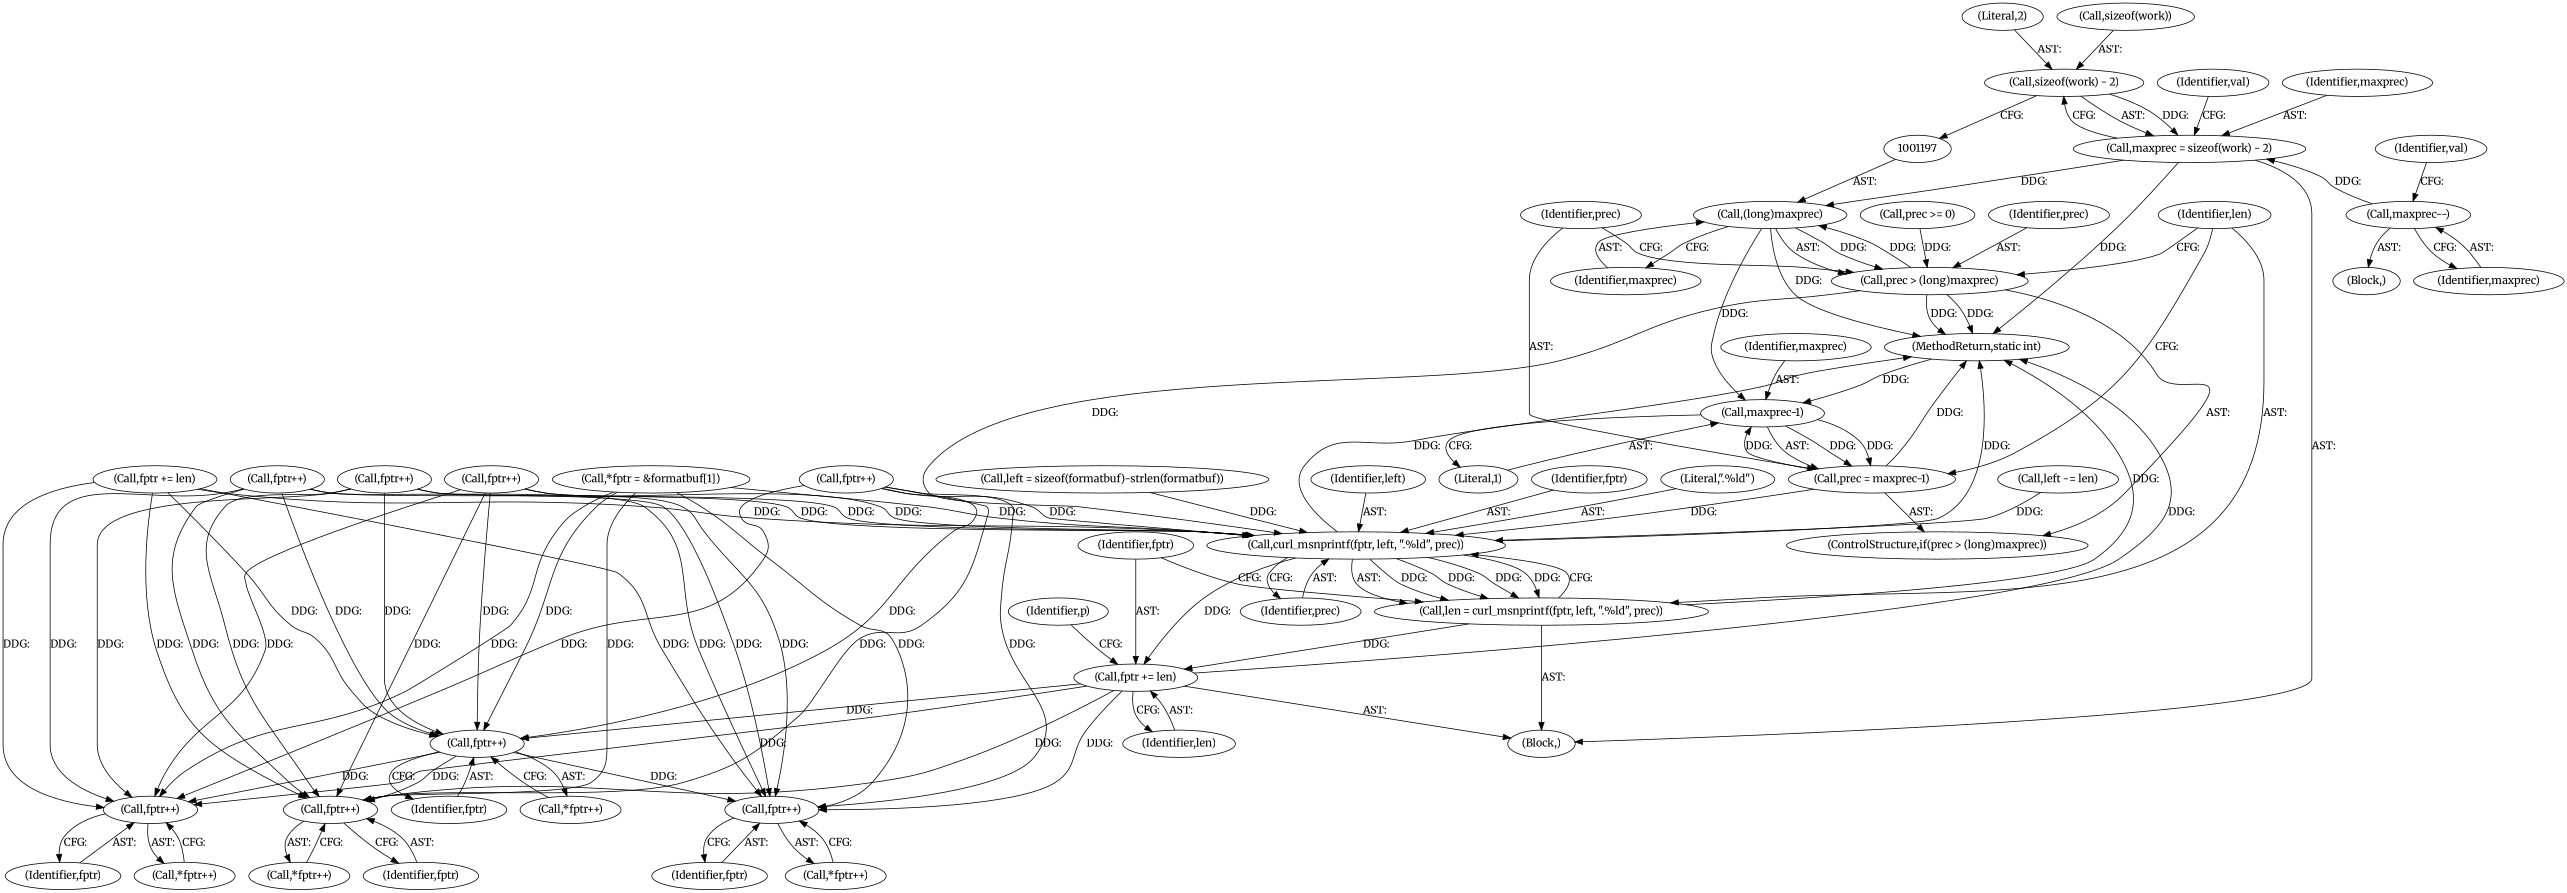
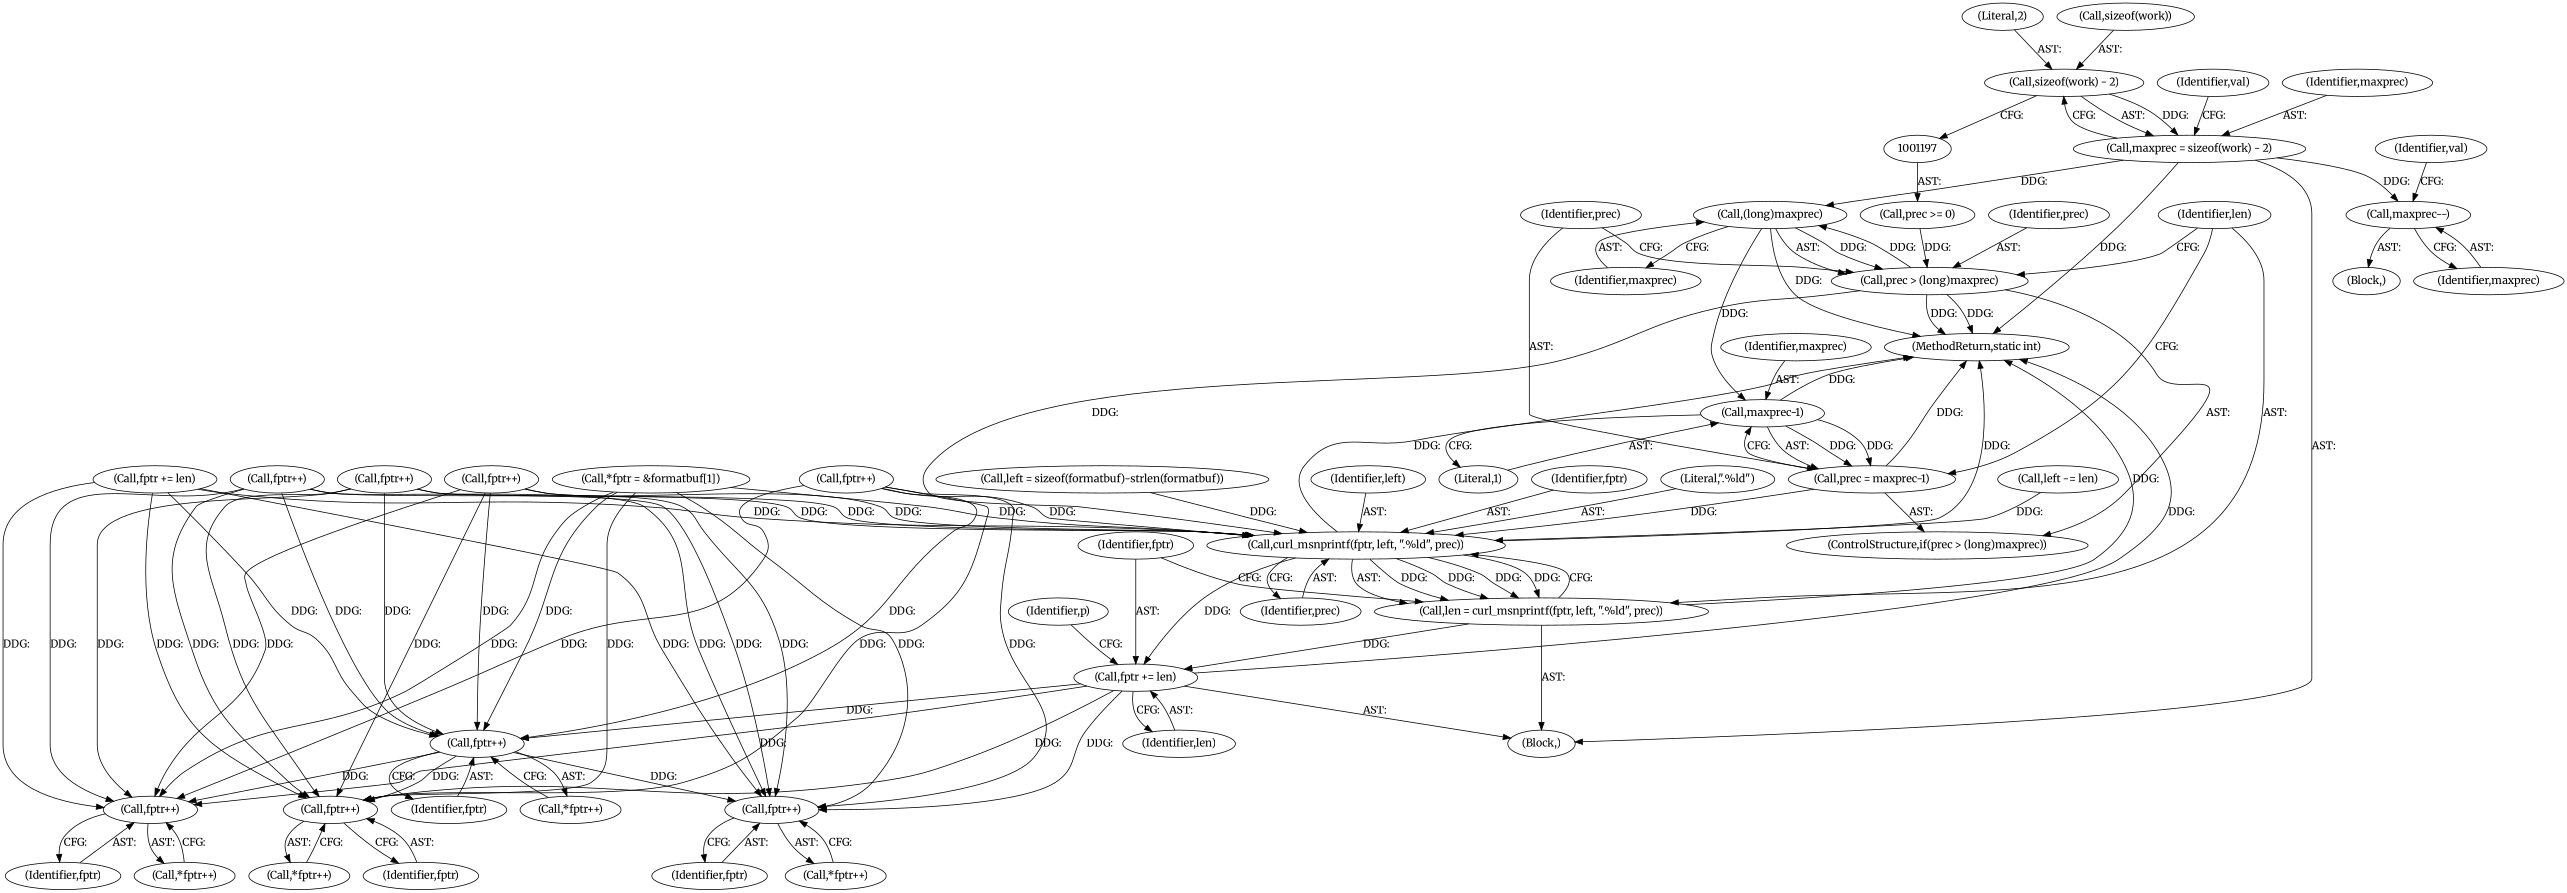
  digraph {
    fontname=Merriweather
    node [fontname=Merriweather]
    edge [fontname=Merriweather]
    n1 [label="(Call,sizeof(work) - 2)"]
    n2 [label="(Call,maxprec = sizeof(work) - 2)"]
    1001197
    n4 [label="(Call,maxprec--)"]
    n5 [label="(Call,(long)maxprec)"]
    n6 [label="(MethodReturn,static int)"]
    n7 [label="(Block,)"]
    n8 [label="(Literal,2)"]
    n9 [label="(Block,)"]
    n10 [label="(Identifier,maxprec)"]
    n11 [label="(Call,prec > (long)maxprec)"]
    n12 [label="(Call,maxprec-1)"]
    n13 [label="(Identifier,maxprec)"]
    n14 [label="(Call,curl_msnprintf(fptr, left, \".%ld\", prec))"]
    n15 [label="(ControlStructure,if(prec > (long)maxprec))"]
    n16 [label="(Call,prec = maxprec-1)"]
    n17 [label="(Literal,1)"]
    n18 [label="(Call,len = curl_msnprintf(fptr, left, \".%ld\", prec))"]
    n19 [label="(Call,fptr += len)"]
    n20 [label="(Identifier,prec)"]
    n21 [label="(Call,fptr++)"]
    n22 [label="(Call,fptr++)"]
    n23 [label="(Call,fptr++)"]
    n24 [label="(Call,fptr++)"]
    n25 [label="(Identifier,len)"]
    n26 [label="(Call,*fptr++)"]
    n27 [label="(Identifier,fptr)"]
    n28 [label="(Identifier,fptr)"]
    n29 [label="(Call,*fptr++)"]
    n30 [label="(Identifier,fptr)"]
    n31 [label="(Call,*fptr++)"]
    n32 [label="(Call,*fptr++)"]
    n33 [label="(Identifier,fptr)"]
    n34 [label="(Identifier,fptr)"]
    n35 [label="(Call,fptr++)"]
    n36 [label="(Call,prec >= 0)"]
    n37 [label="(Call,*fptr = &formatbuf[1])"]
    n38 [label="(Call,fptr++)"]
    n39 [label="(Identifier,len)"]
    n40 [label="(Identifier,maxprec)"]
    n41 [label="(Identifier,left)"]
    n42 [label="(Call,fptr++)"]
    n43 [label="(Call,sizeof(work))"]
    n44 [label="(Identifier,fptr)"]
    n45 [label="(Identifier,val)"]
    n46 [label="(Literal,\".%ld\")"]
    n47 [label="(Call,fptr++)"]
    n48 [label="(Identifier,prec)"]
    n49 [label="(Identifier,p)"]
    n50 [label="(Identifier,prec)"]
    n51 [label="(Call,left -= len)"]
    n52 [label="(Identifier,maxprec)"]
    n53 [label="(Call,fptr += len)"]
    n54 [label="(Identifier,val)"]
    n55 [label="(Call,left = sizeof(formatbuf)-strlen(formatbuf))"]
    n1 -> n2 [label="AST: "]
    n1 -> n2 [label="DDG: "]
    n1 -> 1001197 [label="CFG: "]
    n2 -> n1 [label="CFG: "]
-   n4 -> n2 [label="DDG: "]
+   n2 -> n4 [label="DDG: "]
    n2 -> n5 [label="DDG: "]
    n2 -> n6 [label="DDG: "]
    n2 -> n7 [label="AST: "]
-   1001197 -> n5 [label="AST: "]
+   1001197 -> n36 [label="AST: "]
    n4 -> n9 [label="AST: "]
    n4 -> n10 [label="CFG: "]
    n5 -> n6 [label="DDG: "]
    n5 -> n11 [label="AST: "]
    n5 -> n11 [label="DDG: "]
    n5 -> n12 [label="DDG: "]
    n5 -> n13 [label="CFG: "]
    n8 -> n1 [label="AST: "]
    n10 -> n4 [label="AST: "]
    n11 -> n5 [label="DDG: "]
    n11 -> n6 [label="DDG: "]
    n11 -> n6 [label="DDG: "]
    n11 -> n14 [label="DDG: "]
    n11 -> n15 [label="AST: "]
-   n6 -> n12 [label="DDG: "]
+   n12 -> n6 [label="DDG: "]
    n12 -> n16 [label="AST: "]
    n12 -> n16 [label="DDG: "]
    n12 -> n16 [label="DDG: "]
    n12 -> n17 [label="CFG: "]
    n13 -> n5 [label="AST: "]
    n14 -> n6 [label="DDG: "]
    n14 -> n6 [label="DDG: "]
    n14 -> n18 [label="AST: "]
    n14 -> n18 [label="DDG: "]
    n14 -> n18 [label="DDG: "]
    n14 -> n18 [label="DDG: "]
    n14 -> n18 [label="DDG: "]
    n14 -> n19 [label="DDG: "]
    n14 -> n20 [label="CFG: "]
    n16 -> n6 [label="DDG: "]
-   n16 -> n12 [label="DDG: "]
+   n16 -> n12 [label="CFG: "]
    n16 -> n14 [label="DDG: "]
    n16 -> n15 [label="AST: "]
    n17 -> n12 [label="AST: "]
    n18 -> n6 [label="DDG: "]
    n18 -> n7 [label="AST: "]
    n18 -> n14 [label="CFG: "]
    n18 -> n19 [label="DDG: "]
    n19 -> n6 [label="DDG: "]
    n19 -> n7 [label="AST: "]
    n19 -> n21 [label="DDG: "]
    n19 -> n22 [label="DDG: "]
    n19 -> n23 [label="DDG: "]
    n19 -> n24 [label="DDG: "]
    n19 -> n25 [label="CFG: "]
    n20 -> n14 [label="AST: "]
    n21 -> n22 [label="DDG: "]
    n21 -> n23 [label="DDG: "]
    n21 -> n24 [label="DDG: "]
    n21 -> n26 [label="AST: "]
    n21 -> n27 [label="CFG: "]
    n22 -> n28 [label="CFG: "]
    n22 -> n29 [label="AST: "]
    n23 -> n30 [label="CFG: "]
    n23 -> n31 [label="AST: "]
    n24 -> n32 [label="AST: "]
    n24 -> n33 [label="CFG: "]
    n25 -> n19 [label="AST: "]
    n26 -> n21 [label="CFG: "]
    n27 -> n21 [label="AST: "]
    n28 -> n22 [label="AST: "]
    n29 -> n22 [label="CFG: "]
    n30 -> n23 [label="AST: "]
    n31 -> n23 [label="CFG: "]
    n32 -> n24 [label="CFG: "]
    n33 -> n24 [label="AST: "]
    n34 -> n18 [label="CFG: "]
    n34 -> n19 [label="AST: "]
    n35 -> n14 [label="DDG: "]
    n35 -> n21 [label="DDG: "]
    n35 -> n22 [label="DDG: "]
    n35 -> n23 [label="DDG: "]
    n35 -> n24 [label="DDG: "]
    n36 -> n11 [label="DDG: "]
    n37 -> n14 [label="DDG: "]
    n37 -> n21 [label="DDG: "]
    n37 -> n22 [label="DDG: "]
    n37 -> n23 [label="DDG: "]
    n37 -> n24 [label="DDG: "]
    n38 -> n14 [label="DDG: "]
    n38 -> n21 [label="DDG: "]
    n38 -> n22 [label="DDG: "]
    n38 -> n23 [label="DDG: "]
    n38 -> n24 [label="DDG: "]
    n39 -> n11 [label="CFG: "]
    n39 -> n16 [label="CFG: "]
    n39 -> n18 [label="AST: "]
    n40 -> n12 [label="AST: "]
    n41 -> n14 [label="AST: "]
    n42 -> n14 [label="DDG: "]
    n42 -> n21 [label="DDG: "]
    n42 -> n22 [label="DDG: "]
    n42 -> n23 [label="DDG: "]
    n42 -> n24 [label="DDG: "]
    n43 -> n1 [label="AST: "]
    n44 -> n14 [label="AST: "]
    n45 -> n2 [label="CFG: "]
    n46 -> n14 [label="AST: "]
    n47 -> n14 [label="DDG: "]
    n47 -> n21 [label="DDG: "]
    n47 -> n22 [label="DDG: "]
    n47 -> n23 [label="DDG: "]
    n47 -> n24 [label="DDG: "]
    n48 -> n11 [label="AST: "]
    n49 -> n19 [label="CFG: "]
    n50 -> n11 [label="CFG: "]
    n50 -> n16 [label="AST: "]
    n51 -> n14 [label="DDG: "]
    n52 -> n2 [label="AST: "]
    n53 -> n14 [label="DDG: "]
    n53 -> n21 [label="DDG: "]
    n53 -> n22 [label="DDG: "]
    n53 -> n23 [label="DDG: "]
    n53 -> n24 [label="DDG: "]
    n54 -> n4 [label="CFG: "]
    n55 -> n14 [label="DDG: "]
  }
